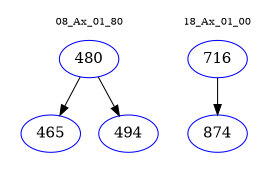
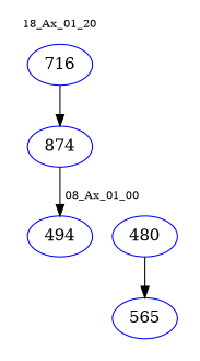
  digraph {
    node [color=blue]
    edge [color=black]
    n1 [label=480]
-   n2 [label=465]
+   n2 [label=565]
    n3 [label=494]
    n4 [label=716]
    n5 [label=874]
    subgraph cluster_1 {
      color=white
      fontsize=10
-     label="08_Ax_01_80"
+     label="08_Ax_01_00"
      n1
      n2
      n3
    }
    subgraph cluster_2 {
      color=white
      fontsize=10
-     label="18_Ax_01_00"
+     label="18_Ax_01_20"
      n4
      n5
    }
    n1 -> n2
-   n1 -> n3
+   n5 -> n3
    n4 -> n5
  }
